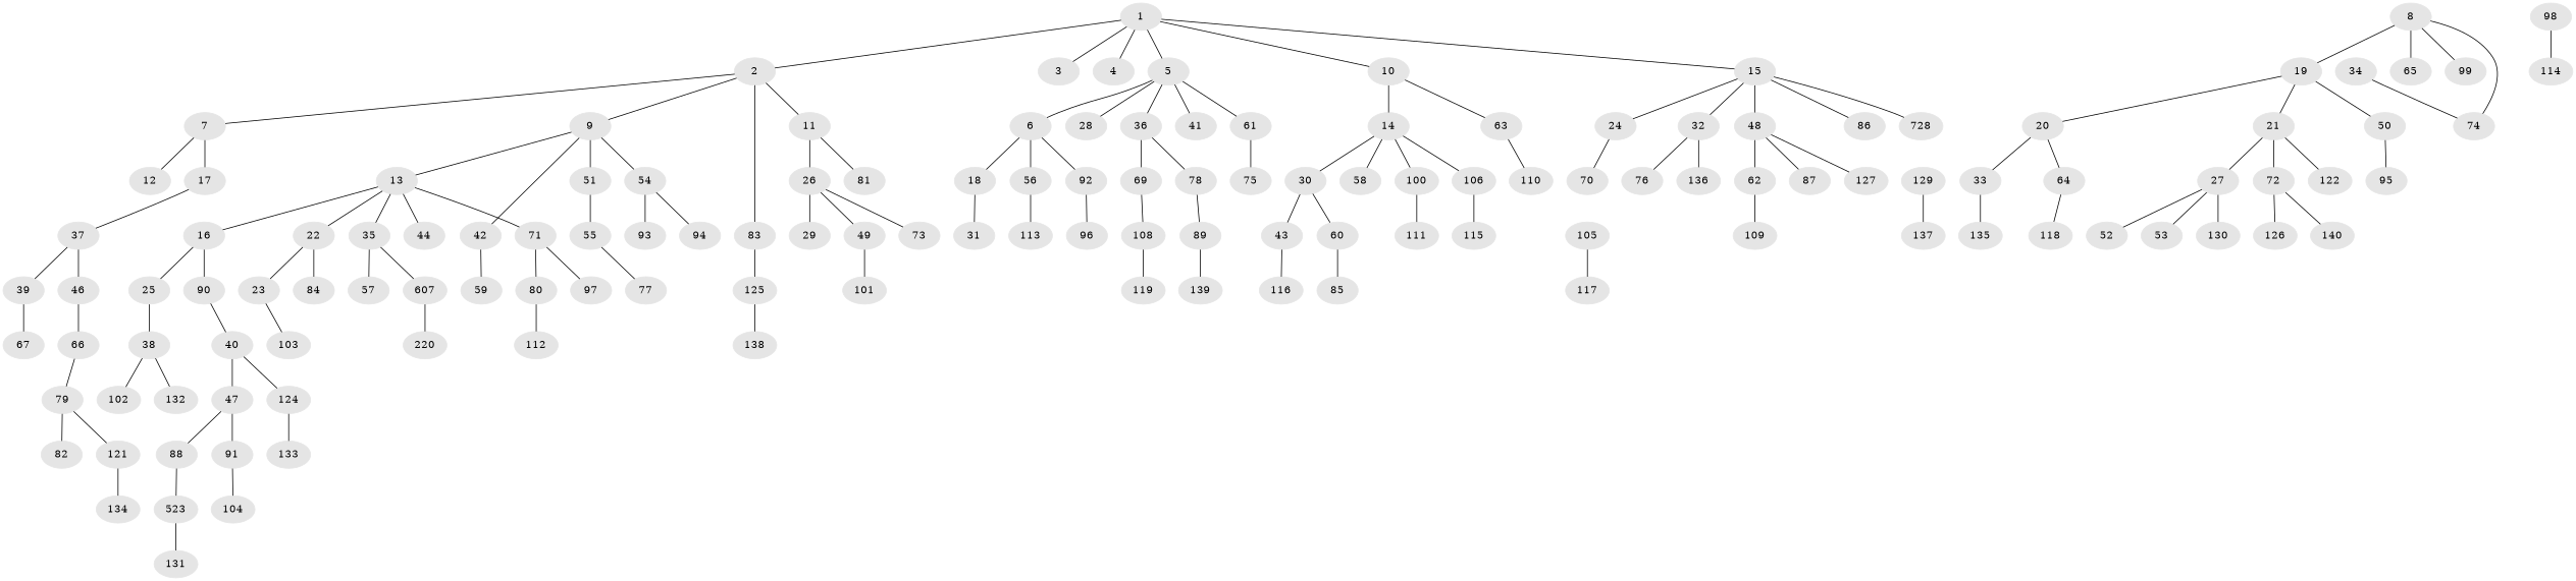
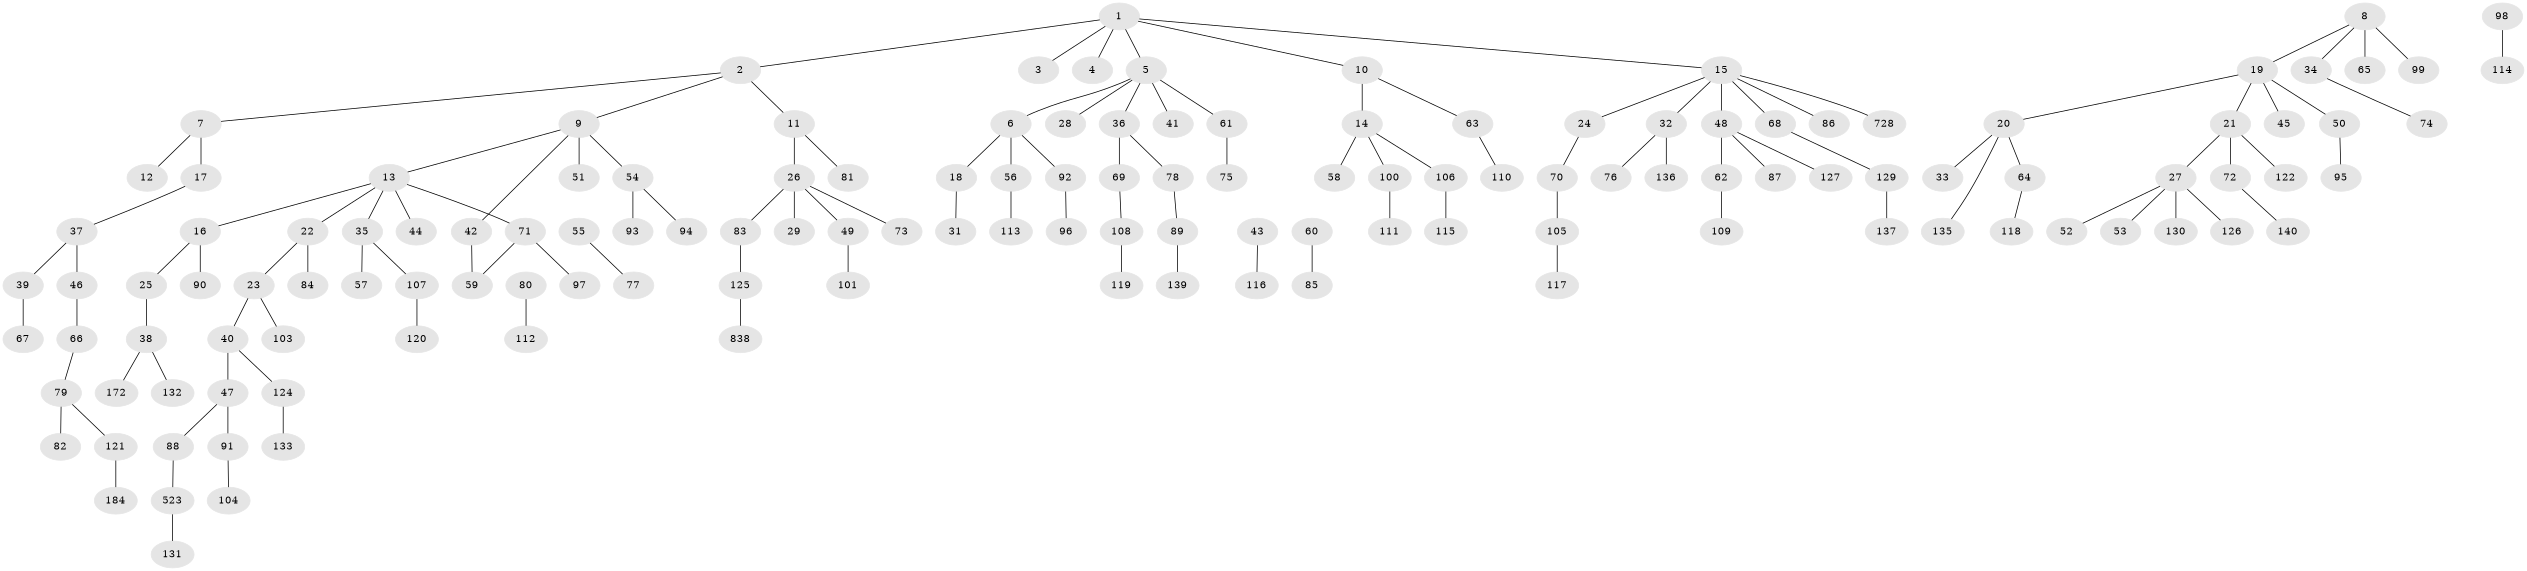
  graph {
    node [color=gray90 style=filled]
    1
    2
    3
    4
    5
    10
    15
    7
    9
    11
    83
    6
    28
    36
    41
    61
    14
    63
    24
    32
    48
+   68
    86
    n24 [label=728]
    12
    17
    8
    19
    34
    65
    99
    13
    42
    51
    54
    26
    81
    125
    18
    56
    92
    69
    78
    75
    31
    113
    96
    37
    20
    21
+   45
    50
    74
    16
    22
    35
    44
    71
    59
    55
    93
    94
-   30
    58
    100
    106
    110
    29
    49
    73
    25
    90
    23
    84
    57
-   107 [label=607]
+   107
    80
    97
    43
    60
    111
    115
    70
    76
    136
    62
    87
    127
    129
    38
    39
    46
    33
    64
    135
    27
    72
    122
    95
    118
    52
    53
    130
    126
    140
    40
    103
    47
    124
    105
-   102
+   102 [label=172]
    132
    101
    116
    85
-   120 [label=220]
+   120
    108
    89
    67
    66
    88
    91
    133
    79
    n125 [label=523]
    104
    109
    77
    82
    121
    137
    119
    117
    112
    139
-   134
-   138
+   134 [label=184]
+   138 [label=838]
    98
    114
    131
    1 -- 2
    1 -- 3
    1 -- 4
    1 -- 5
    1 -- 10
    1 -- 15
    2 -- 7
    2 -- 9
    2 -- 11
-   2 -- 83
+   26 -- 83
    5 -- 6
    5 -- 28
    5 -- 36
    5 -- 41
    5 -- 61
    10 -- 14
    10 -- 63
    15 -- 24
    15 -- 32
    15 -- 48
+   15 -- 68
    15 -- 86
    15 -- n24
    7 -- 12
    7 -- 17
    9 -- 13
    9 -- 42
    9 -- 51
    9 -- 54
    11 -- 26
    11 -- 81
    83 -- 125
    6 -- 18
    6 -- 56
    6 -- 92
    36 -- 69
    36 -- 78
    61 -- 75
-   14 -- 30
    14 -- 58
    14 -- 100
    14 -- 106
    63 -- 110
    24 -- 70
    32 -- 76
    32 -- 136
    48 -- 62
    48 -- 87
    48 -- 127
+   68 -- 129
    17 -- 37
    8 -- 19
-   8 -- 74
+   8 -- 34
    8 -- 65
    8 -- 99
    19 -- 20
    19 -- 21
+   19 -- 45
    19 -- 50
    34 -- 74
    13 -- 16
    13 -- 22
    13 -- 35
    13 -- 44
    13 -- 71
    42 -- 59
-   51 -- 55
    54 -- 93
    54 -- 94
    26 -- 29
    26 -- 49
    26 -- 73
    125 -- 138
    18 -- 31
    56 -- 113
    92 -- 96
    69 -- 108
    78 -- 89
    37 -- 39
    37 -- 46
    20 -- 33
    20 -- 64
-   33 -- 135
+   20 -- 135
    21 -- 27
    21 -- 72
    21 -- 122
    50 -- 95
    16 -- 25
    16 -- 90
    22 -- 23
    22 -- 84
    35 -- 57
    35 -- 107
-   71 -- 80
+   71 -- 59
    71 -- 97
    55 -- 77
-   30 -- 43
-   30 -- 60
    100 -- 111
    106 -- 115
    49 -- 101
    25 -- 38
-   90 -- 40
+   23 -- 40
    23 -- 103
    107 -- 120
    80 -- 112
    43 -- 116
    60 -- 85
+   70 -- 105
    62 -- 109
    129 -- 137
    38 -- 102
    38 -- 132
    39 -- 67
    46 -- 66
    64 -- 118
    27 -- 52
    27 -- 53
    27 -- 130
-   72 -- 126
+   27 -- 126
    72 -- 140
    40 -- 47
    40 -- 124
    47 -- 88
    47 -- 91
    124 -- 133
    105 -- 117
    108 -- 119
    89 -- 139
    66 -- 79
    88 -- n125
    91 -- 104
    79 -- 82
    79 -- 121
    n125 -- 131
    121 -- 134
    98 -- 114
  }
